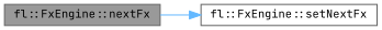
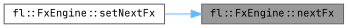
  digraph {
    rankdir=LR
    fontname="JetBrains Mono"
    node [fontname="JetBrains Mono" fontsize=10 shape=box style=filled]
    n1 [color=gray40 fillcolor=grey60 fontcolor=black height=0.2 label="fl::FxEngine::nextFx" width=0.4]
    n2 [color=grey40 fillcolor=white height=0.2 label="fl::FxEngine::setNextFx" width=0.4]
-   n1 -> n2 [color=steelblue1 fontname="JetBrains Mono" fontsize=10 labelfontname=Helvetica labelfontsize=10 style=solid]
+   n2 -> n1 [color=steelblue1 fontname="JetBrains Mono" fontsize=10 labelfontname=Helvetica labelfontsize=10 style=solid]
  }
